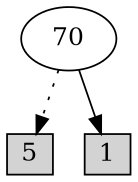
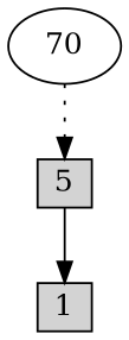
  digraph {
    node [shape=box style=filled]
    n1 [height=0.3 label=5 width=0.3]
    n2 [height=0.3 label=1 width=0.3]
    n3 [label=70 shape="" style=""]
    n3 -> n1 [style=dotted]
-   n3 -> n2 [style=filled]
+   n1 -> n2 [style=filled]
  }
